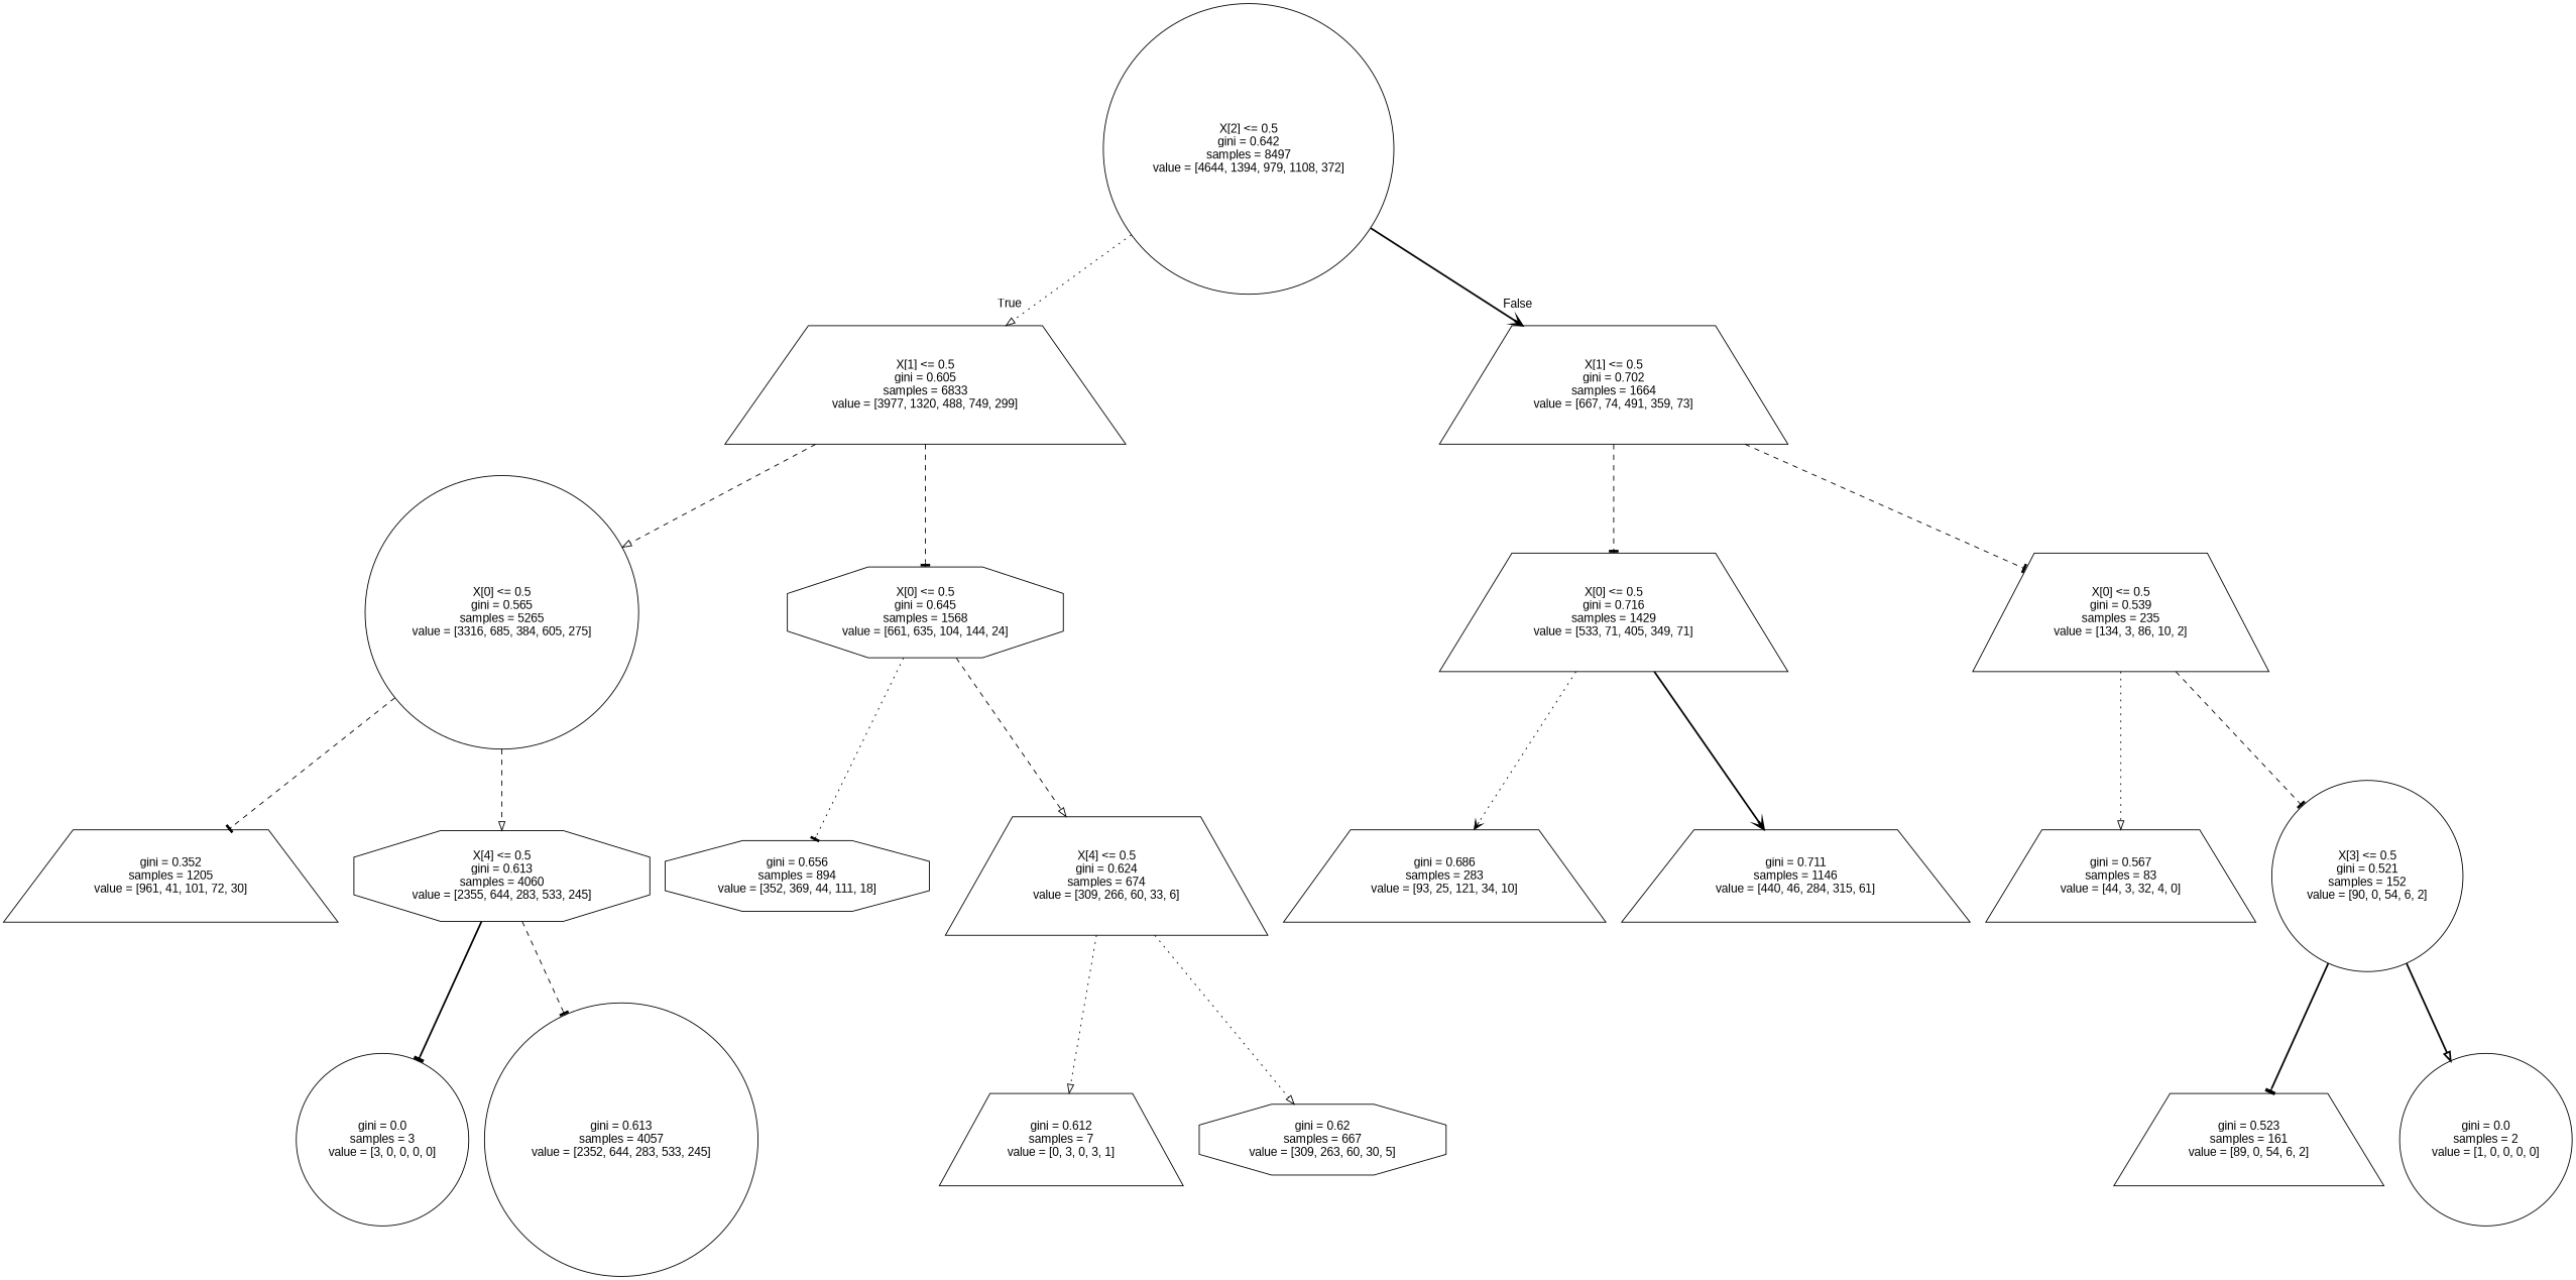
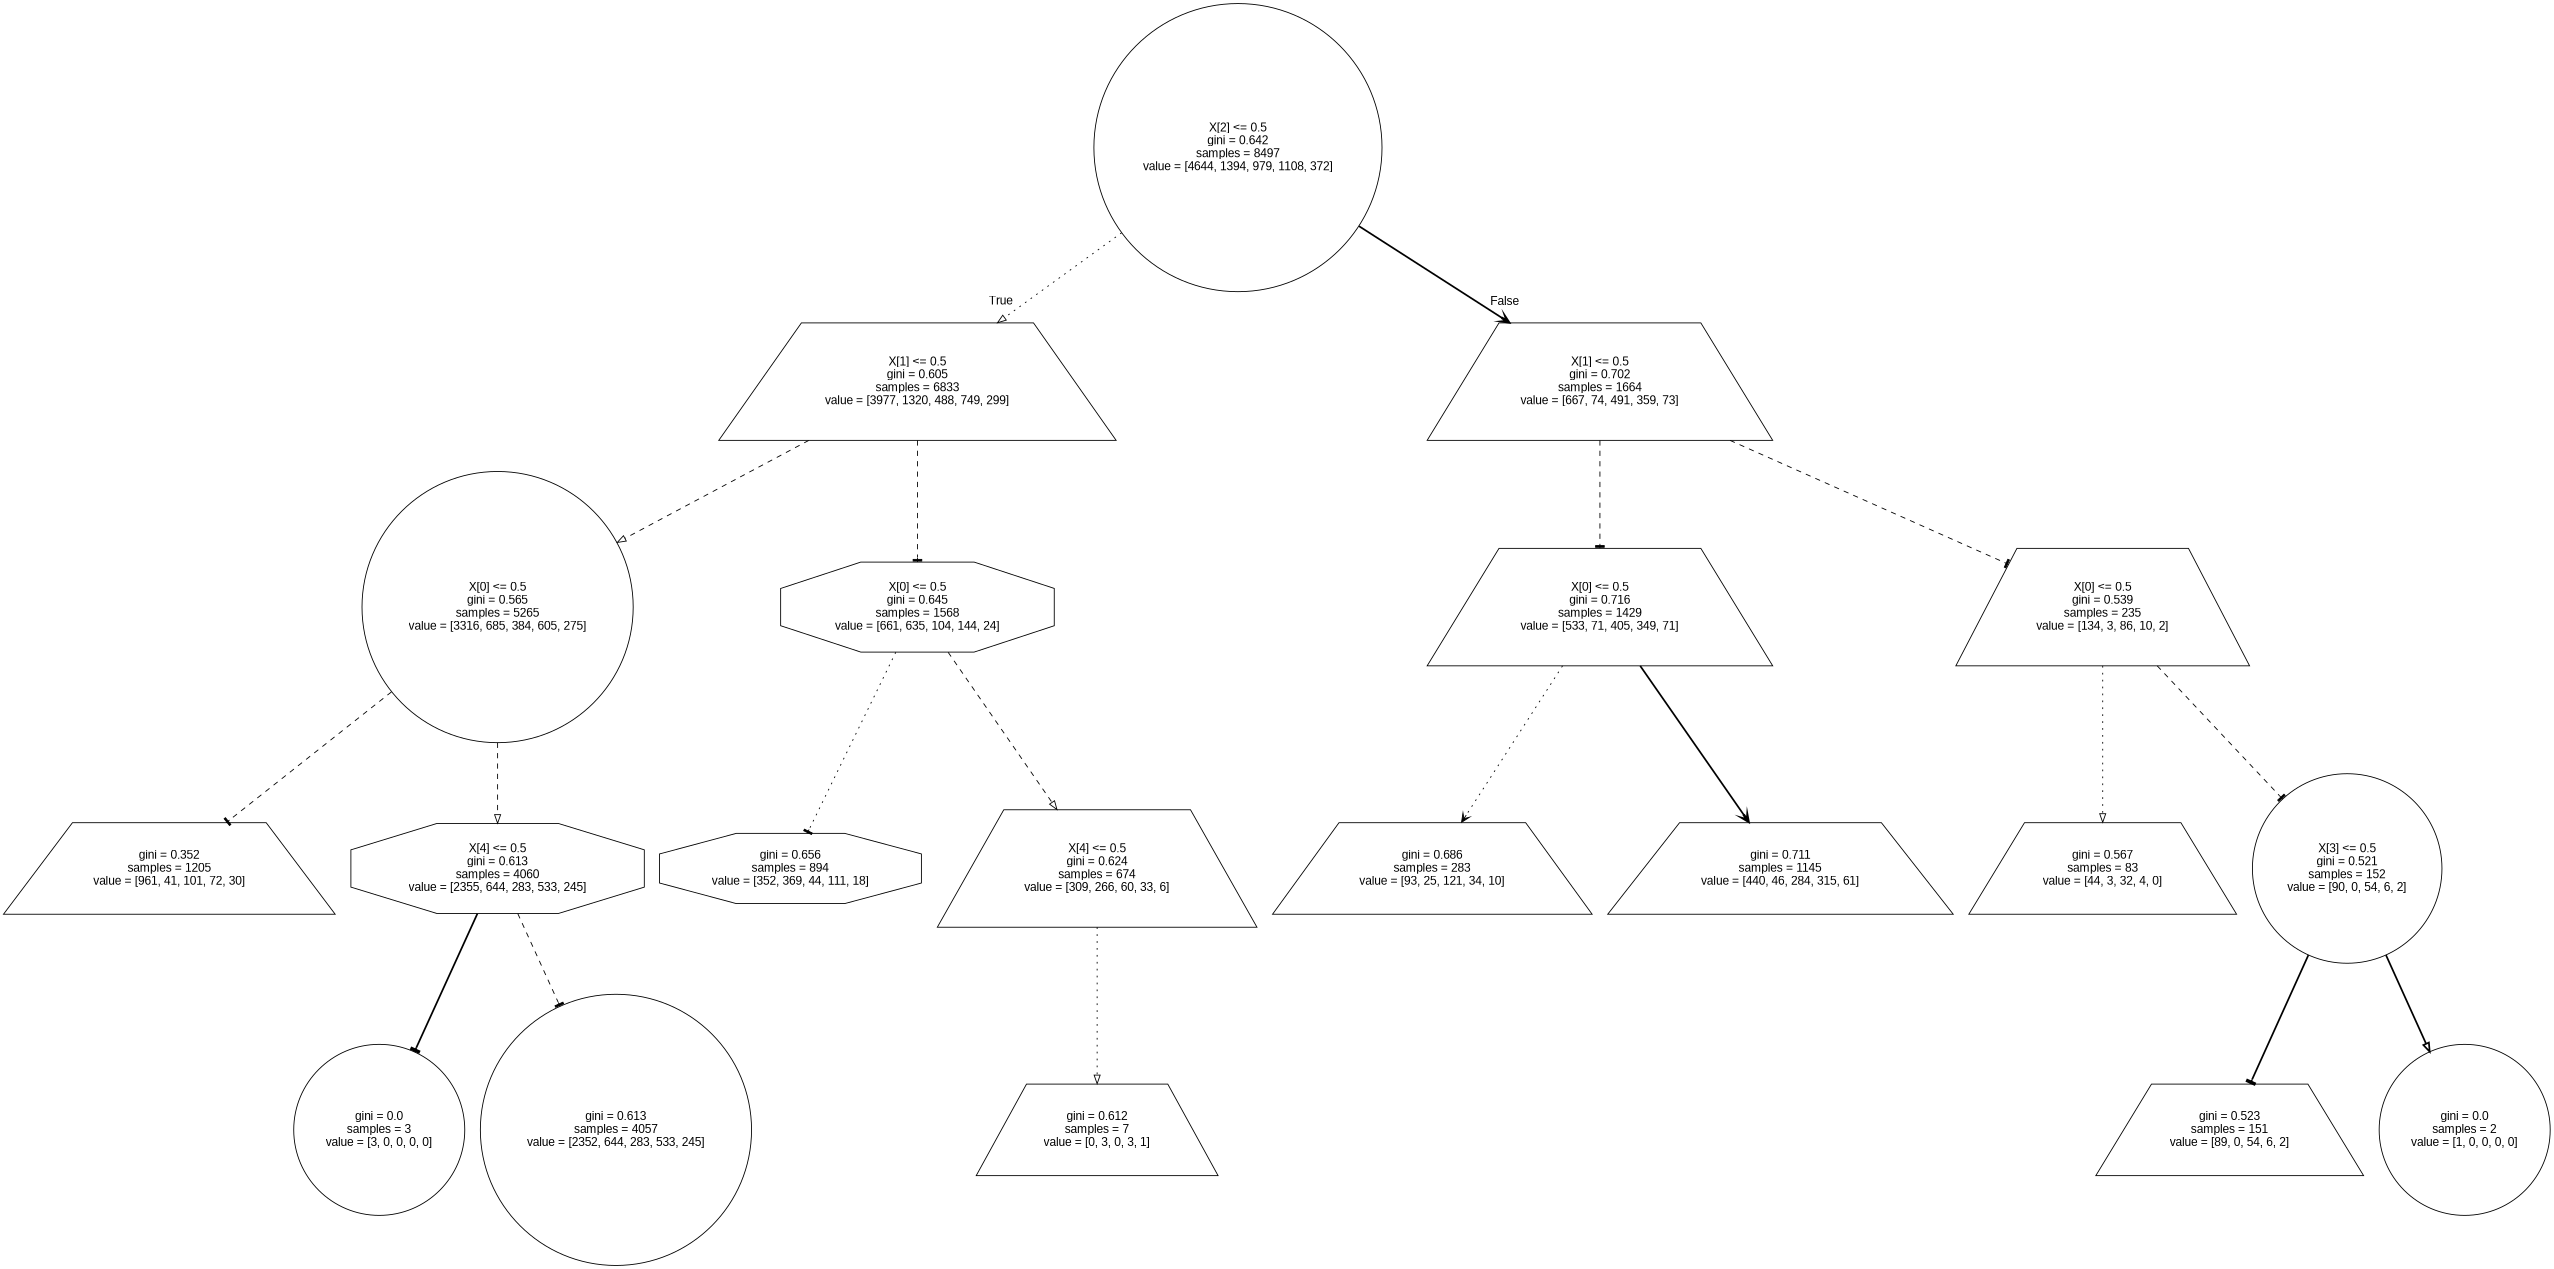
  digraph {
    fontname="Liberation Sans"
    node [fontname="Liberation Sans" shape=trapezium]
    edge [arrowhead=tee fontname="Liberation Sans" style=dashed]
    n1 [label="X[2] <= 0.5\ngini = 0.642\nsamples = 8497\nvalue = [4644, 1394, 979, 1108, 372]" shape=circle]
    n2 [label="X[1] <= 0.5\ngini = 0.605\nsamples = 6833\nvalue = [3977, 1320, 488, 749, 299]"]
    n3 [label="X[1] <= 0.5\ngini = 0.702\nsamples = 1664\nvalue = [667, 74, 491, 359, 73]"]
    n4 [label="X[0] <= 0.5\ngini = 0.565\nsamples = 5265\nvalue = [3316, 685, 384, 605, 275]" shape=circle]
    n5 [label="X[0] <= 0.5\ngini = 0.645\nsamples = 1568\nvalue = [661, 635, 104, 144, 24]" shape=octagon]
    n6 [label="X[0] <= 0.5\ngini = 0.716\nsamples = 1429\nvalue = [533, 71, 405, 349, 71]"]
    n7 [label="X[0] <= 0.5\ngini = 0.539\nsamples = 235\nvalue = [134, 3, 86, 10, 2]"]
    n8 [label="gini = 0.352\nsamples = 1205\nvalue = [961, 41, 101, 72, 30]"]
    n9 [label="X[4] <= 0.5\ngini = 0.613\nsamples = 4060\nvalue = [2355, 644, 283, 533, 245]" shape=octagon]
    n10 [label="gini = 0.656\nsamples = 894\nvalue = [352, 369, 44, 111, 18]" shape=octagon]
    n11 [label="X[4] <= 0.5\ngini = 0.624\nsamples = 674\nvalue = [309, 266, 60, 33, 6]"]
    n12 [label="gini = 0.0\nsamples = 3\nvalue = [3, 0, 0, 0, 0]" shape=circle]
    n13 [label="gini = 0.613\nsamples = 4057\nvalue = [2352, 644, 283, 533, 245]" shape=circle]
    n14 [label="gini = 0.612\nsamples = 7\nvalue = [0, 3, 0, 3, 1]"]
-   n15 [label="gini = 0.62\nsamples = 667\nvalue = [309, 263, 60, 30, 5]" shape=octagon]
    n16 [label="gini = 0.686\nsamples = 283\nvalue = [93, 25, 121, 34, 10]"]
-   n17 [label="gini = 0.711\nsamples = 1146\nvalue = [440, 46, 284, 315, 61]"]
+   n17 [label="gini = 0.711\nsamples = 1145\nvalue = [440, 46, 284, 315, 61]"]
    n18 [label="gini = 0.567\nsamples = 83\nvalue = [44, 3, 32, 4, 0]"]
    n19 [label="X[3] <= 0.5\ngini = 0.521\nsamples = 152\nvalue = [90, 0, 54, 6, 2]" shape=circle]
-   n20 [label="gini = 0.523\nsamples = 161\nvalue = [89, 0, 54, 6, 2]"]
+   n20 [label="gini = 0.523\nsamples = 151\nvalue = [89, 0, 54, 6, 2]"]
    n21 [label="gini = 0.0\nsamples = 2\nvalue = [1, 0, 0, 0, 0]" shape=circle]
    n1 -> n2 [arrowhead=onormal headlabel=True labelangle=45 labeldistance=2.5 style=dotted]
    n1 -> n3 [arrowhead=vee headlabel=False labelangle=-45 labeldistance=2.5 style=bold]
    n2 -> n4 [arrowhead=onormal]
    n2 -> n5
    n3 -> n6
    n3 -> n7
    n4 -> n8
    n4 -> n9 [arrowhead=onormal]
    n5 -> n10 [style=dotted]
    n5 -> n11 [arrowhead=onormal]
    n6 -> n16 [arrowhead=vee style=dotted]
    n6 -> n17 [arrowhead=vee style=bold]
    n7 -> n18 [arrowhead=onormal style=dotted]
    n7 -> n19
    n9 -> n12 [style=bold]
    n9 -> n13
    n11 -> n14 [arrowhead=onormal style=dotted]
-   n11 -> n15 [arrowhead=onormal style=dotted]
    n19 -> n20 [style=bold]
    n19 -> n21 [arrowhead=onormal style=bold]
  }
